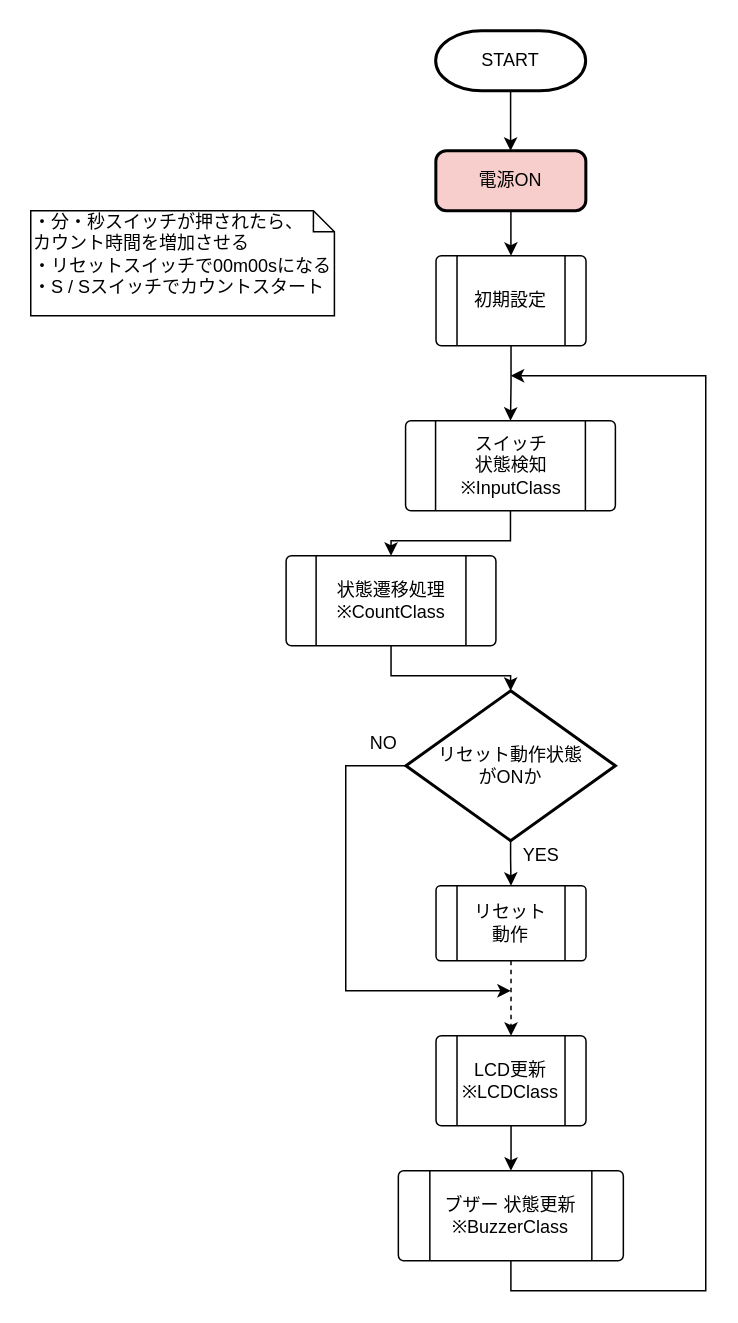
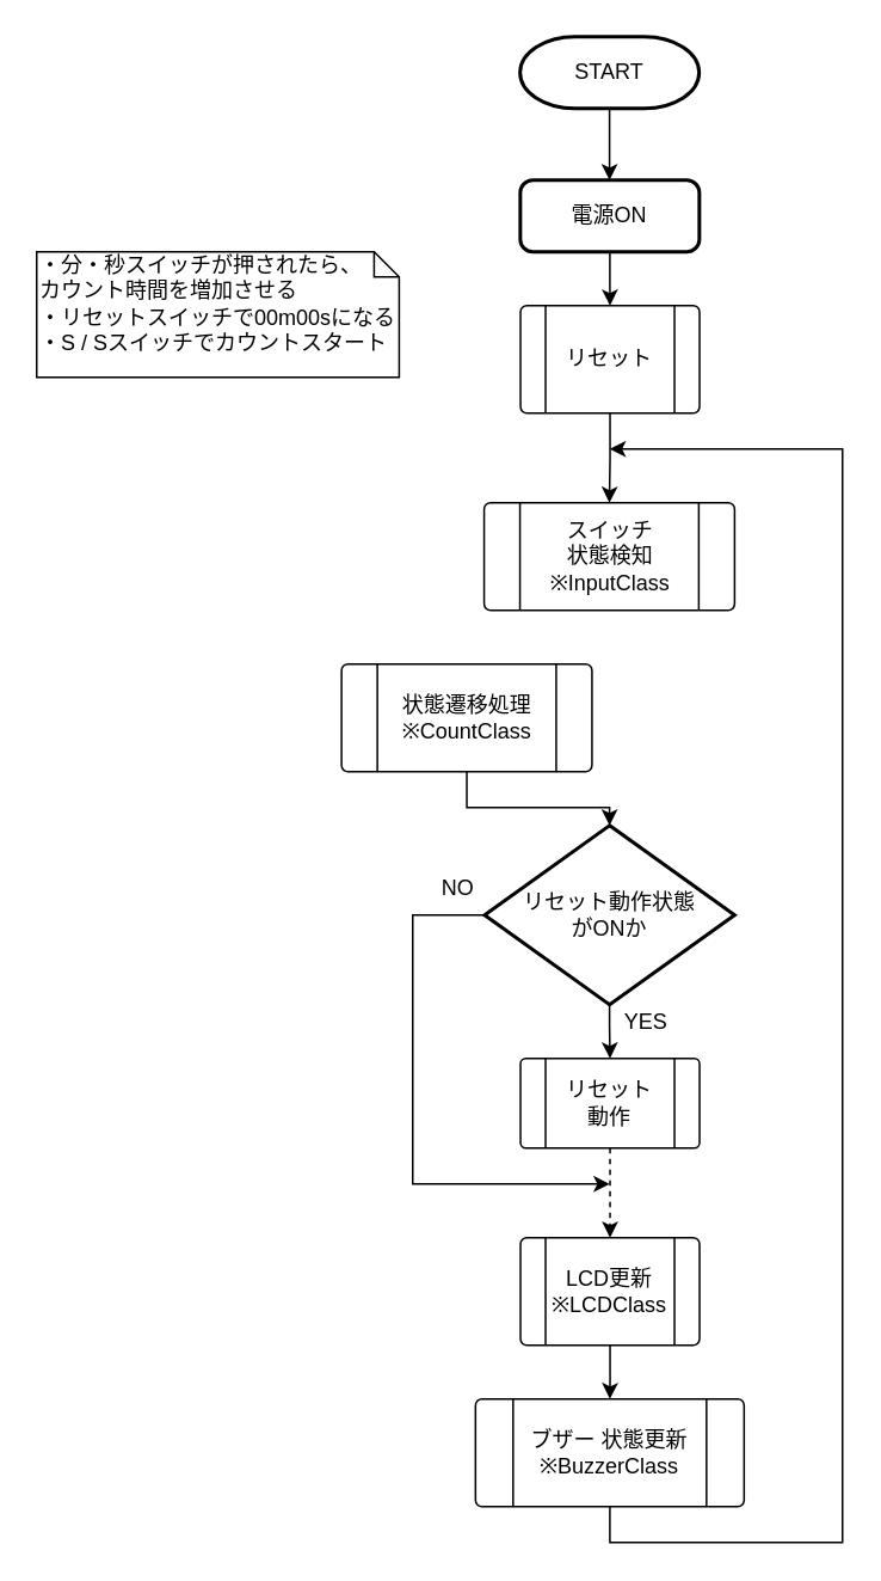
  <mxCell id="0" />
  <mxCell id="1" parent="0" />
  <mxCell id="2" value="・分・秒スイッチが押されたら、&lt;br&gt;カウント時間を増加させる&lt;br&gt;・リセットスイッチで00m00sになる&lt;br&gt;・S / Sスイッチでカウントスタート" style="shape=note;whiteSpace=wrap;html=1;size=14;verticalAlign=top;align=left;spacingTop=-6;" parent="1" vertex="1"><mxGeometry x="20" y="140" width="202.44" height="70" as="geometry" /></mxCell>
  <mxCell id="3" value="" style="edgeStyle=orthogonalEdgeStyle;rounded=0;orthogonalLoop=1;jettySize=auto;html=1;" parent="1" source="4" target="5" edge="1"><mxGeometry relative="1" as="geometry"><Array as="points"><mxPoint x="340" y="80" /><mxPoint x="340" y="80" /></Array></mxGeometry></mxCell>
  <mxCell id="4" value="START" style="strokeWidth=2;html=1;shape=mxgraph.flowchart.terminator;whiteSpace=wrap;" parent="1" vertex="1"><mxGeometry x="289.94" y="20" width="100" height="40" as="geometry" /></mxCell>
- <mxCell id="5" value="電源ON" style="rounded=1;whiteSpace=wrap;html=1;absoluteArcSize=1;arcSize=14;strokeWidth=2;fillColor=#f8cecc;" parent="1" vertex="1"><mxGeometry x="290.06" y="100" width="100" height="40" as="geometry" /></mxCell>
+ <mxCell id="5" value="電源ON" style="rounded=1;whiteSpace=wrap;html=1;absoluteArcSize=1;arcSize=14;strokeWidth=2;" parent="1" vertex="1"><mxGeometry x="290.06" y="100" width="100" height="40" as="geometry" /></mxCell>
  <mxCell id="6" value="" style="edgeStyle=orthogonalEdgeStyle;rounded=0;orthogonalLoop=1;jettySize=auto;html=1;exitX=0.5;exitY=1;exitDx=0;exitDy=0;entryX=0.5;entryY=0;entryDx=0;entryDy=0;" parent="1" source="14" target="8" edge="1"><mxGeometry relative="1" as="geometry"><mxPoint x="340.18" y="350" as="targetPoint" /><mxPoint x="340.06" y="220" as="sourcePoint" /><Array as="points" /></mxGeometry></mxCell>
- <mxCell id="7" value="" style="edgeStyle=orthogonalEdgeStyle;rounded=0;orthogonalLoop=1;jettySize=auto;html=1;exitX=0.5;exitY=1;exitDx=0;exitDy=0;entryX=0.5;entryY=0;entryDx=0;entryDy=0;" parent="1" source="8" target="16" edge="1"><mxGeometry relative="1" as="geometry"><mxPoint x="340" y="320" as="sourcePoint" /><mxPoint x="340.18" y="400" as="targetPoint" /></mxGeometry></mxCell>
  <mxCell id="8" value="スイッチ&lt;br&gt;状態検知&lt;br&gt;※InputClass" style="verticalLabelPosition=middle;verticalAlign=middle;html=1;shape=process;whiteSpace=wrap;rounded=1;size=0.14;arcSize=6;labelPosition=center;align=center;" parent="1" vertex="1"><mxGeometry x="269.88" y="280" width="139.88" height="60" as="geometry" /></mxCell>
  <mxCell id="9" value="" style="edgeStyle=orthogonalEdgeStyle;rounded=0;orthogonalLoop=1;jettySize=auto;html=1;" parent="1" source="10" target="12" edge="1"><mxGeometry relative="1" as="geometry" /></mxCell>
  <mxCell id="10" value="LCD更新&lt;br&gt;※LCDClass" style="verticalLabelPosition=middle;verticalAlign=middle;html=1;shape=process;whiteSpace=wrap;rounded=1;size=0.14;arcSize=6;labelPosition=center;align=center;" parent="1" vertex="1"><mxGeometry x="290.18" y="690" width="100" height="60" as="geometry" /></mxCell>
  <mxCell id="11" value="" style="edgeStyle=orthogonalEdgeStyle;rounded=0;orthogonalLoop=1;jettySize=auto;html=1;" parent="1" source="12" edge="1"><mxGeometry relative="1" as="geometry"><mxPoint x="340" y="250" as="targetPoint" /><Array as="points"><mxPoint x="340" y="860" /><mxPoint x="470" y="860" /><mxPoint x="470" y="250" /></Array></mxGeometry></mxCell>
  <mxCell id="12" value="ブザー 状態更新&lt;br&gt;※BuzzerClass" style="verticalLabelPosition=middle;verticalAlign=middle;html=1;shape=process;whiteSpace=wrap;rounded=1;size=0.14;arcSize=6;labelPosition=center;align=center;" parent="1" vertex="1"><mxGeometry x="265.06" y="780" width="150" height="60" as="geometry" /></mxCell>
  <mxCell id="13" value="" style="edgeStyle=orthogonalEdgeStyle;rounded=0;orthogonalLoop=1;jettySize=auto;html=1;entryX=0.5;entryY=0;entryDx=0;entryDy=0;" parent="1" source="5" target="14" edge="1"><mxGeometry relative="1" as="geometry"><mxPoint x="340.06" y="180" as="targetPoint" /><mxPoint x="340" y="170" as="sourcePoint" /></mxGeometry></mxCell>
- <mxCell id="14" value="初期設定" style="verticalLabelPosition=middle;verticalAlign=middle;html=1;shape=process;whiteSpace=wrap;rounded=1;size=0.14;arcSize=6;labelPosition=center;align=center;" vertex="1" parent="1"><mxGeometry x="290.18" y="170" width="100" height="60" as="geometry" /></mxCell>
+ <mxCell id="14" value="リセット" style="verticalLabelPosition=middle;verticalAlign=middle;html=1;shape=process;whiteSpace=wrap;rounded=1;size=0.14;arcSize=6;labelPosition=center;align=center;" vertex="1" parent="1"><mxGeometry x="290.18" y="170" width="100" height="60" as="geometry" /></mxCell>
  <mxCell id="15" value="" style="edgeStyle=orthogonalEdgeStyle;rounded=0;orthogonalLoop=1;jettySize=auto;html=1;entryX=0.5;entryY=0;entryDx=0;entryDy=0;entryPerimeter=0;" edge="1" parent="1" source="16" target="21"><mxGeometry relative="1" as="geometry"><mxPoint x="340.06" y="480" as="targetPoint" /></mxGeometry></mxCell>
  <mxCell id="16" value="状態遷移処理&lt;br&gt;※CountClass" style="verticalLabelPosition=middle;verticalAlign=middle;html=1;shape=process;whiteSpace=wrap;rounded=1;size=0.14;arcSize=6;labelPosition=center;align=center;" vertex="1" parent="1"><mxGeometry x="190.24" y="370" width="139.88" height="60" as="geometry" /></mxCell>
  <mxCell id="17" value="" style="edgeStyle=orthogonalEdgeStyle;rounded=0;orthogonalLoop=1;jettySize=auto;html=1;dashed=1;" edge="1" parent="1" source="18" target="10"><mxGeometry relative="1" as="geometry" /></mxCell>
  <mxCell id="18" value="リセット&lt;br&gt;動作" style="verticalLabelPosition=middle;verticalAlign=middle;html=1;shape=process;whiteSpace=wrap;rounded=1;size=0.14;arcSize=6;labelPosition=center;align=center;" vertex="1" parent="1"><mxGeometry x="290.18" y="590" width="100" height="50" as="geometry" /></mxCell>
  <mxCell id="19" style="edgeStyle=orthogonalEdgeStyle;rounded=0;orthogonalLoop=1;jettySize=auto;html=1;entryX=0.5;entryY=0;entryDx=0;entryDy=0;" edge="1" parent="1" source="21" target="18"><mxGeometry relative="1" as="geometry"><mxPoint x="200" y="510" as="targetPoint" /><Array as="points"><mxPoint x="340" y="572" /><mxPoint x="340" y="572" /></Array></mxGeometry></mxCell>
  <mxCell id="20" style="edgeStyle=orthogonalEdgeStyle;rounded=0;orthogonalLoop=1;jettySize=auto;html=1;exitX=0;exitY=0.5;exitDx=0;exitDy=0;exitPerimeter=0;" edge="1" parent="1" source="21"><mxGeometry relative="1" as="geometry"><mxPoint x="340" y="660" as="targetPoint" /><Array as="points"><mxPoint x="230" y="510" /><mxPoint x="230" y="660" /></Array></mxGeometry></mxCell>
  <mxCell id="21" value="リセット動作状態&lt;br&gt;がONか" style="strokeWidth=2;html=1;shape=mxgraph.flowchart.decision;whiteSpace=wrap;" vertex="1" parent="1"><mxGeometry x="270.12" y="460" width="139.64" height="100" as="geometry" /></mxCell>
  <mxCell id="22" value="NO" style="text;html=1;align=center;verticalAlign=middle;resizable=0;points=[];autosize=1;" vertex="1" parent="1"><mxGeometry x="240.12" y="485" width="30" height="20" as="geometry" /></mxCell>
  <mxCell id="23" value="YES" style="text;html=1;align=center;verticalAlign=middle;resizable=0;points=[];autosize=1;" vertex="1" parent="1"><mxGeometry x="340" y="560" width="40" height="20" as="geometry" /></mxCell>
